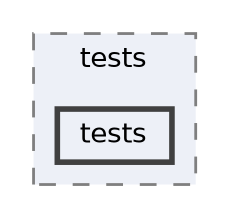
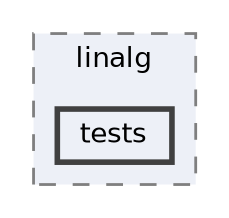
  digraph {
    compound=true
    n1 [color=grey25 fillcolor="#edf0f7" fontname=Helvetica fontsize=10 height=0.2 label=tests shape=box style="filled,bold" width=0.4]
    subgraph cluster_1 {
      bgcolor="#edf0f7"
      fontname=Helvetica
      fontsize=10
-     label=tests
+     label=linalg
      pencolor=grey50
      style="filled,dashed"
      n1
    }
  }
